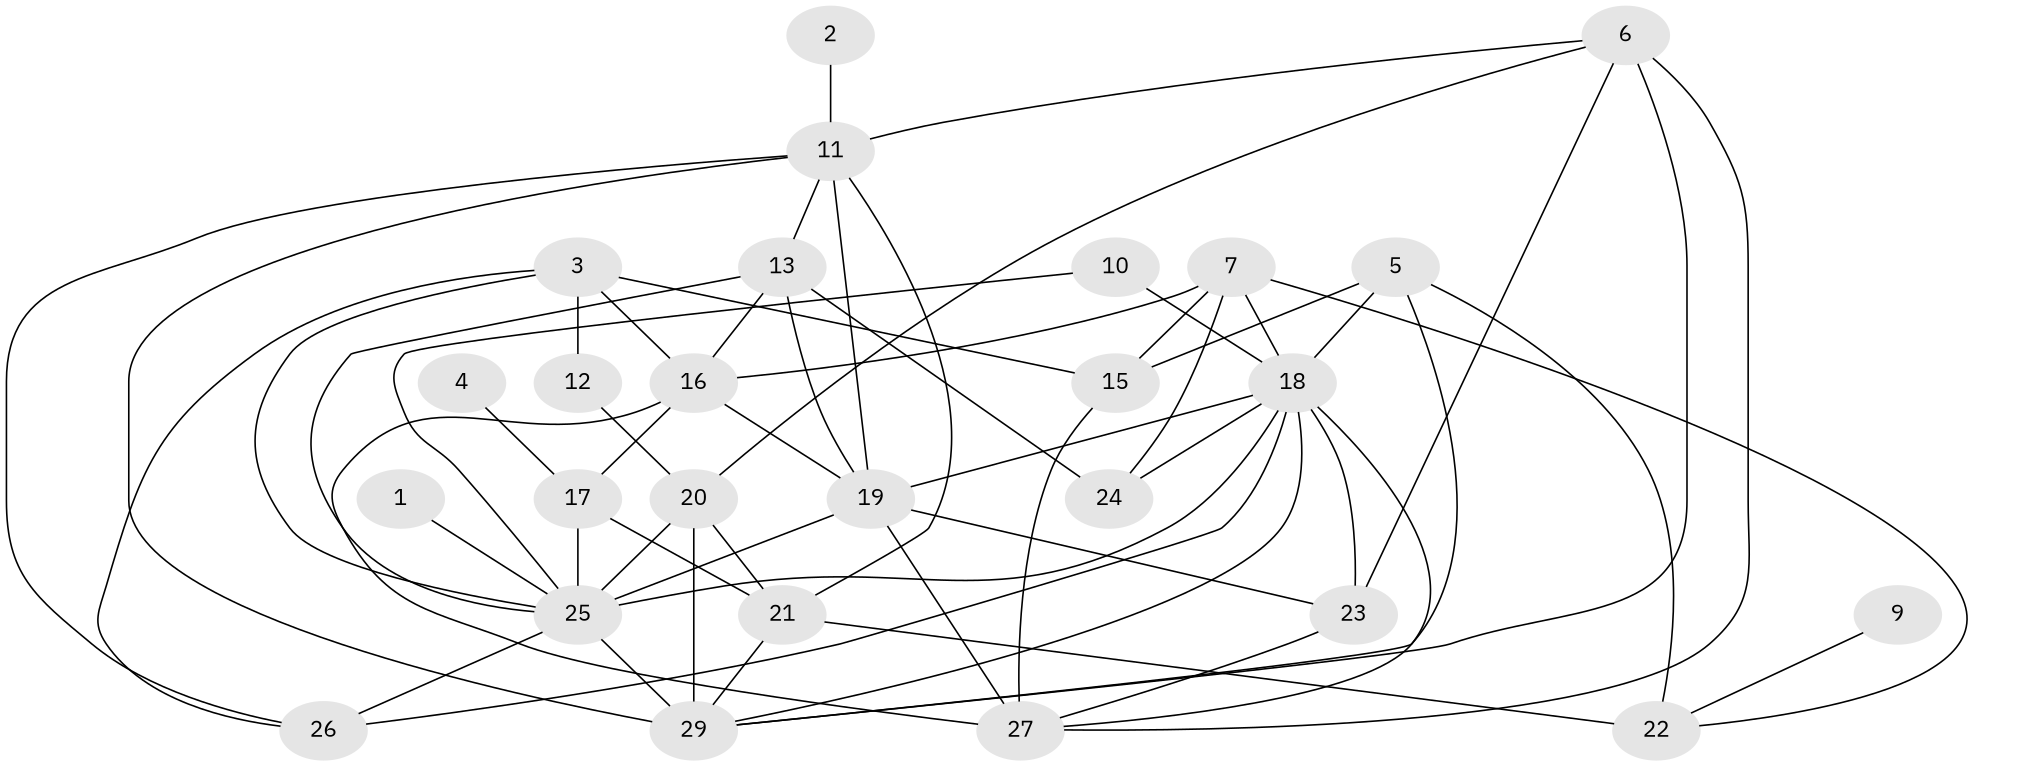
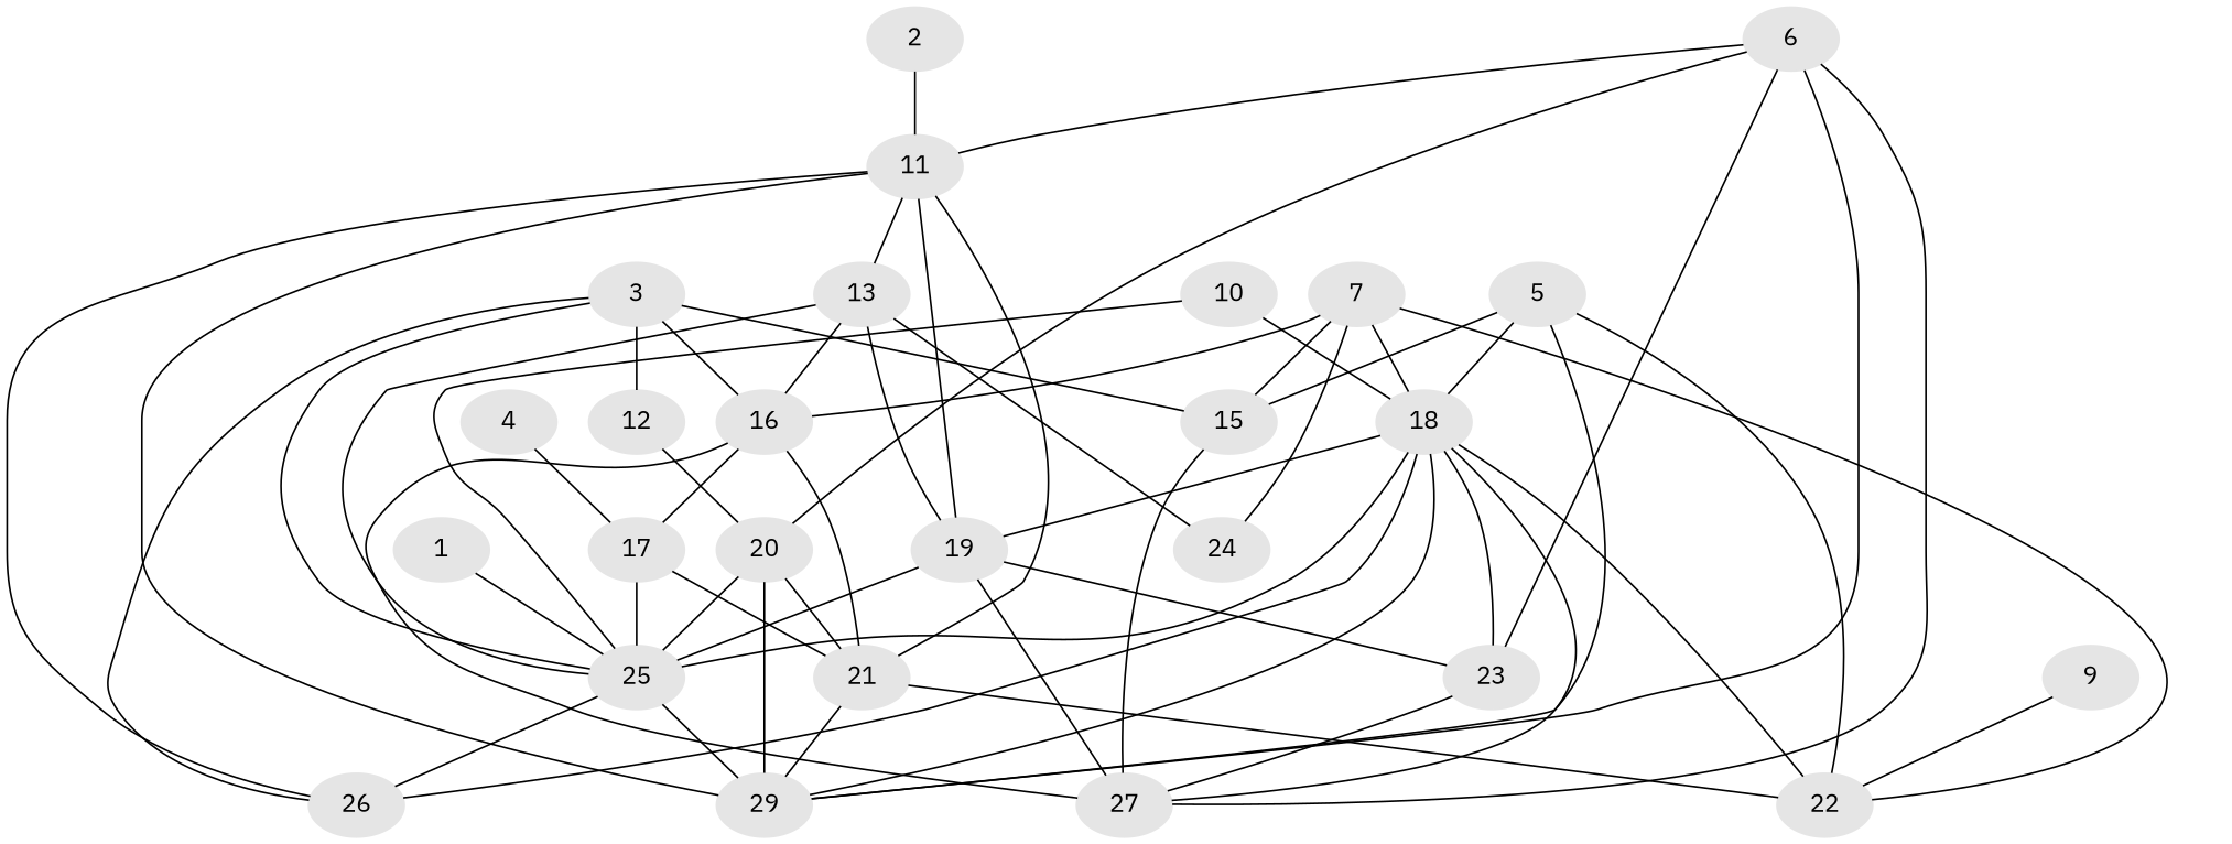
  graph {
    fontname="IBM Plex Sans"
    node [color=gray90 fontname="IBM Plex Sans" style=filled]
    edge [fontname="IBM Plex Sans" weight=1.0]
    1
    25
    n3 [label=29]
    26
    2
    11
    13
    19
    21
    3
    12
    15
    16
    20
    27
    17
    4
    5
    18
    22
    23
    6
    7
    24
    9
    10
    1 -- 25
    25 -- n3
    25 -- 26
    2 -- 11
    11 -- n3
    11 -- 26
    11 -- 13
    11 -- 19
    11 -- 21
    13 -- 25
    13 -- 19
    13 -- 16
    13 -- 24
    19 -- 25
    19 -- 27
    19 -- 23
    21 -- n3
    21 -- 22
    3 -- 25
    3 -- 26
    3 -- 12
    3 -- 15
    3 -- 16
    12 -- 20
    15 -- 27
-   16 -- 19
+   16 -- 21
    16 -- 27 [weight=2.0]
    16 -- 17
    20 -- 25
    20 -- n3 [weight=4.0]
    20 -- 21
    17 -- 25 [weight=2.0]
    17 -- 21
    4 -- 17
    5 -- n3
    5 -- 15
    5 -- 18
    5 -- 22
    18 -- 25 [weight=2.0]
    18 -- n3 [weight=2.0]
    18 -- 26
    18 -- 19 [weight=2.0]
    18 -- 27
-   18 -- 24 [weight=2.0]
+   18 -- 22 [weight=2.0]
    18 -- 23 [weight=2.0]
    23 -- 27
    6 -- n3
    6 -- 11
    6 -- 20
    6 -- 27
    6 -- 23
    7 -- 15
    7 -- 16
    7 -- 18
    7 -- 22
    7 -- 24
    9 -- 22
    10 -- 25
    10 -- 18
  }
